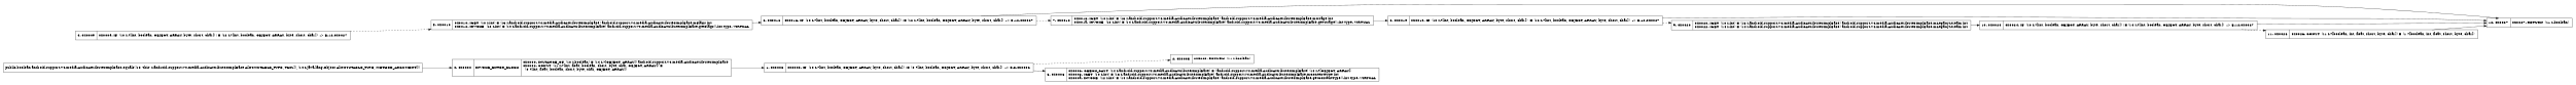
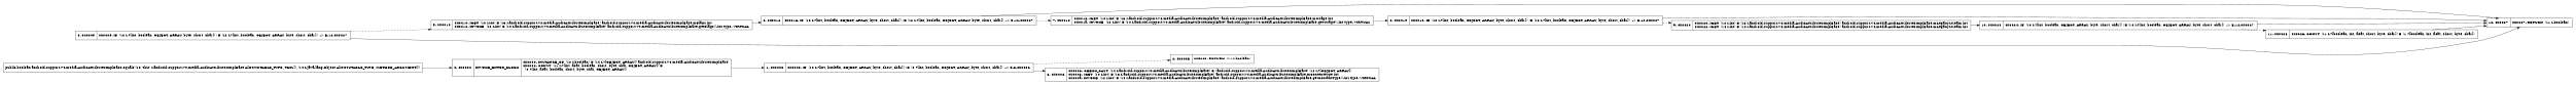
  digraph {
    rankdir=LR
    node [shape=record]
    n1 [label="{0\:\ 0x0000|INVOKE_ENTER_BLOCK\l|0x0000: INSTANCE_OF  (r0 I:boolean) = (r4 I:?[OBJECT, ARRAY]) android.support.v4.media.AudioAttributesImplBase \l0x0002: CONST  (r1 I:?[int, float, boolean, short, byte, char, OBJECT, ARRAY]) = \l  (0 ?[int, float, boolean, short, byte, char, OBJECT, ARRAY])\l \l}"]
    n2 [label="{1\:\ 0x0003|0x0003: IF  (r0 I:?[int, boolean, OBJECT, ARRAY, byte, short, char]) != (0 ?[int, boolean, OBJECT, ARRAY, byte, short, char])  \-\> B:3:0x0006 \l}"]
    n3 [label="{2\:\ 0x0005|0x9005: RETURN  (r1 I:boolean) \l}"]
    n4 [label="{3\:\ 0x0006|0x0006: CHECK_CAST  (r4 I:android.support.v4.media.AudioAttributesImplBase) = (android.support.v4.media.AudioAttributesImplBase) (r4 I:?[OBJECT, ARRAY]) \l0x0008: IGET  (r0 I:int) = (r3 I:android.support.v4.media.AudioAttributesImplBase) android.support.v4.media.AudioAttributesImplBase.mContentType int \l0x000a: INVOKE  (r2 I:int) = (r4 I:android.support.v4.media.AudioAttributesImplBase) android.support.v4.media.AudioAttributesImplBase.getContentType():int type: VIRTUAL \l}"]
    n5 [label="{4\:\ 0x000e|0x000e: IF  (r0 I:?[int, boolean, OBJECT, ARRAY, byte, short, char]) != (r2 I:?[int, boolean, OBJECT, ARRAY, byte, short, char])  \-\> B:12:0x0027 \l}"]
    n6 [label="{5\:\ 0x0010|0x0010: IGET  (r0 I:int) = (r3 I:android.support.v4.media.AudioAttributesImplBase) android.support.v4.media.AudioAttributesImplBase.mFlags int \l0x0012: INVOKE  (r2 I:int) = (r4 I:android.support.v4.media.AudioAttributesImplBase) android.support.v4.media.AudioAttributesImplBase.getFlags():int type: VIRTUAL \l}"]
    n7 [label="{12\:\ 0x0027|0x0027: RETURN  (r1 I:boolean) \l}"]
    n8 [label="{6\:\ 0x0016|0x0016: IF  (r0 I:?[int, boolean, OBJECT, ARRAY, byte, short, char]) != (r2 I:?[int, boolean, OBJECT, ARRAY, byte, short, char])  \-\> B:12:0x0027 \l}"]
    n9 [label="{7\:\ 0x0018|0x0018: IGET  (r0 I:int) = (r3 I:android.support.v4.media.AudioAttributesImplBase) android.support.v4.media.AudioAttributesImplBase.mUsage int \l0x001a: INVOKE  (r2 I:int) = (r4 I:android.support.v4.media.AudioAttributesImplBase) android.support.v4.media.AudioAttributesImplBase.getUsage():int type: VIRTUAL \l}"]
    n10 [label="{8\:\ 0x001e|0x001e: IF  (r0 I:?[int, boolean, OBJECT, ARRAY, byte, short, char]) != (r2 I:?[int, boolean, OBJECT, ARRAY, byte, short, char])  \-\> B:12:0x0027 \l}"]
    n11 [label="{9\:\ 0x0020|0x0020: IGET  (r0 I:int) = (r3 I:android.support.v4.media.AudioAttributesImplBase) android.support.v4.media.AudioAttributesImplBase.mLegacyStream int \l0x0022: IGET  (r4 I:int) = (r4 I:android.support.v4.media.AudioAttributesImplBase) android.support.v4.media.AudioAttributesImplBase.mLegacyStream int \l}"]
    n12 [label="{10\:\ 0x0024|0x0024: IF  (r0 I:?[int, boolean, OBJECT, ARRAY, byte, short, char]) != (r4 I:?[int, boolean, OBJECT, ARRAY, byte, short, char])  \-\> B:12:0x0027 \l}"]
    n13 [label="{11\:\ 0x0026|0x0026: CONST  (r1 I:?[boolean, int, float, short, byte, char]) = (1 ?[boolean, int, float, short, byte, char]) \l}"]
    n14 [label="{public boolean android.support.v4.media.AudioAttributesImplBase.equals((r3 'this' I:android.support.v4.media.AudioAttributesImplBase A[IMMUTABLE_TYPE, THIS]), (r4 I:java.lang.Object A[IMMUTABLE_TYPE, METHOD_ARGUMENT])) }"]
    n1 -> n2
    n2 -> n3 [style=dashed]
    n2 -> n4
    n5 -> n6 [style=dashed]
+   n5 -> n7
    n6 -> n8
    n8 -> n7
    n8 -> n9 [style=dashed]
    n9 -> n10
    n10 -> n7
    n10 -> n11 [style=dashed]
    n11 -> n12
    n12 -> n7
    n12 -> n13 [style=dashed]
    n13 -> n7
    n14 -> n1
  }
